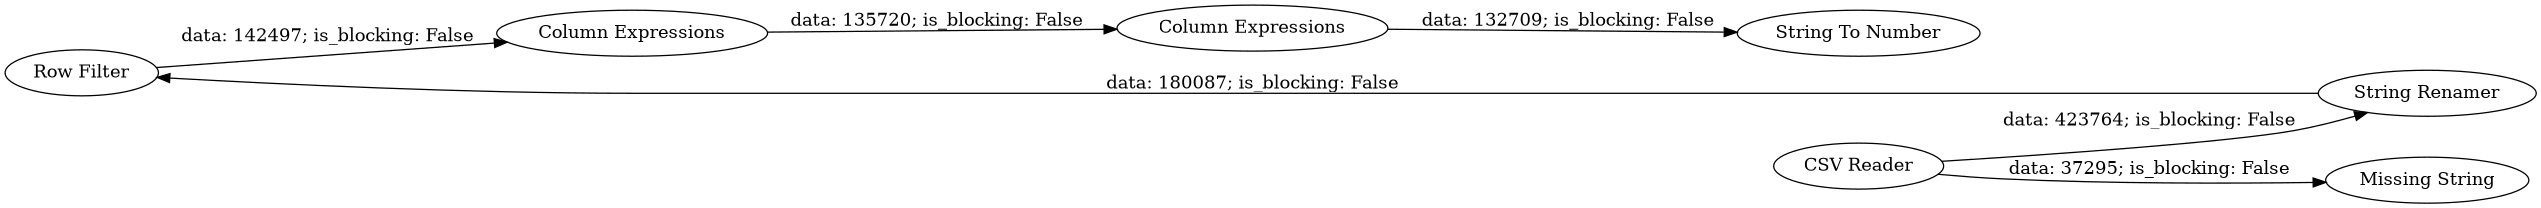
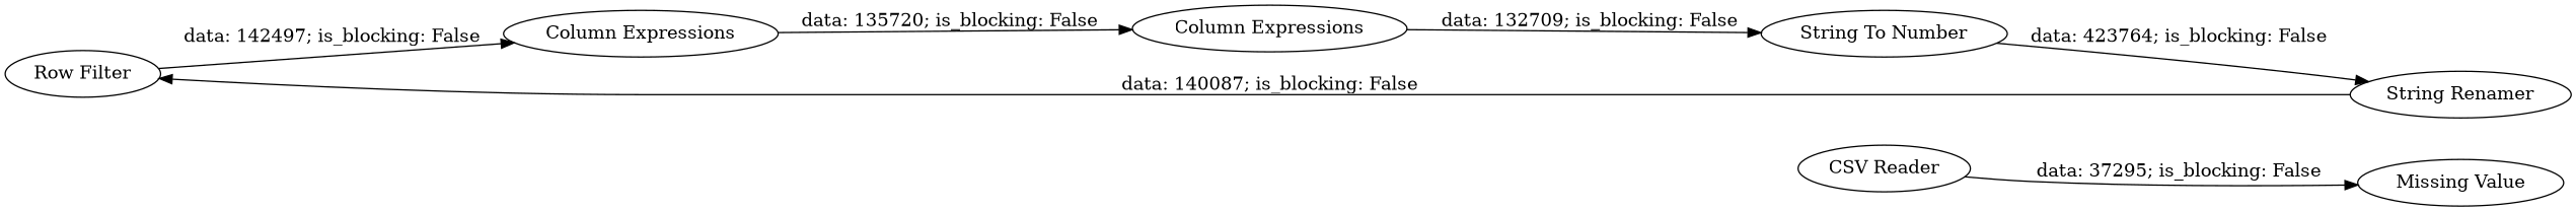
  digraph {
    rankdir=LR
    n1 [label="Row Filter"]
    n2 [label="Column Expressions"]
    n3 [label="Column Expressions"]
    n4 [label="String To Number"]
-   n5 [label="Missing String"]
+   n5 [label="Missing Value"]
    n6 [label="CSV Reader"]
    n7 [label="String Renamer"]
    n1 -> n2 [label="data: 142497; is_blocking: False"]
    n2 -> n3 [label="data: 135720; is_blocking: False"]
    n3 -> n4 [label="data: 132709; is_blocking: False"]
    n6 -> n5 [label="data: 37295; is_blocking: False"]
-   n6 -> n7 [label="data: 423764; is_blocking: False"]
-   n7 -> n1 [label="data: 180087; is_blocking: False"]
+   n4 -> n7 [label="data: 423764; is_blocking: False"]
+   n7 -> n1 [label="data: 140087; is_blocking: False"]
  }
